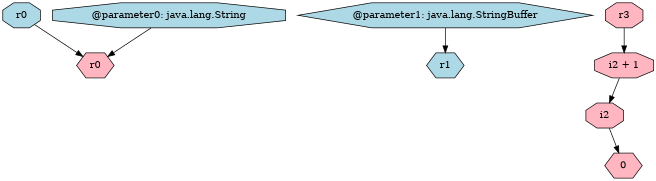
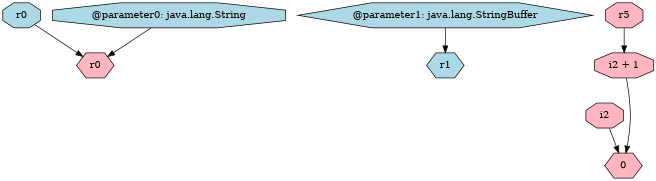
  digraph {
    node [fillcolor=lightpink shape=octagon style=filled]
    n1 [fillcolor=lightblue label=r0]
    n2 [label=r0 shape=hexagon]
    n3 [fillcolor=lightblue label="@parameter0: java.lang.String"]
    n4 [fillcolor=lightblue label="@parameter1: java.lang.StringBuffer" shape=hexagon]
    n5 [fillcolor=lightblue label=r1 shape=hexagon]
    n6 [label="i2 + 1"]
    n7 [label=i2]
    n8 [label=0 shape=hexagon]
-   n9 [label=r3]
+   n9 [label=r5]
    n1 -> n2
    n3 -> n2
    n4 -> n5
-   n6 -> n7
+   n6 -> n8
    n7 -> n8
    n9 -> n6
  }
